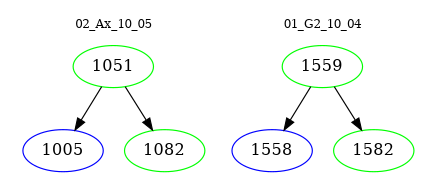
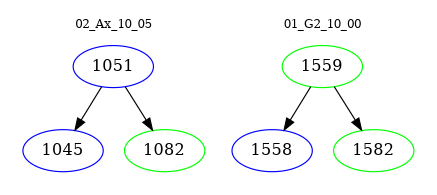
  digraph {
    node [color=green]
    edge [color=black]
-   n1 [label=1051]
-   n2 [color=blue label=1005]
+   n1 [color=blue label=1051]
+   n2 [color=blue label=1045]
    n3 [label=1082]
    n4 [label=1559]
    n5 [color=blue label=1558]
    n6 [label=1582]
    subgraph cluster_1 {
      color=white
      fontsize=10
      label="02_Ax_10_05"
      n1
      n2
      n3
    }
    subgraph cluster_2 {
      color=white
      fontsize=10
-     label="01_G2_10_04"
+     label="01_G2_10_00"
      n4
      n5
      n6
    }
    n1 -> n2
    n1 -> n3
    n4 -> n5
    n4 -> n6
  }
